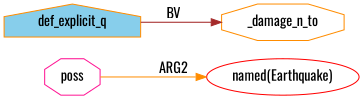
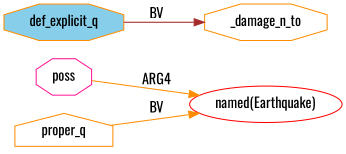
  digraph {
    fontname=Oswald
    rankdir=LR
    node [color=darkorange fillcolor=white fontname=Oswald shape=octagon style=filled]
    edge [color=darkorange fontname=Oswald]
    poss [color=deeppink]
    "named(Earthquake)" [color=red shape=ellipse]
-   def_explicit_q [fillcolor=skyblue shape=house]
+   def_explicit_q [fillcolor=skyblue]
    _damage_n_to
-   poss -> "named(Earthquake)" [label=ARG2]
+   proper_q [shape=house]
+   poss -> "named(Earthquake)" [label=ARG4]
    def_explicit_q -> _damage_n_to [color=brown label=BV]
+   proper_q -> "named(Earthquake)" [label=BV]
  }
